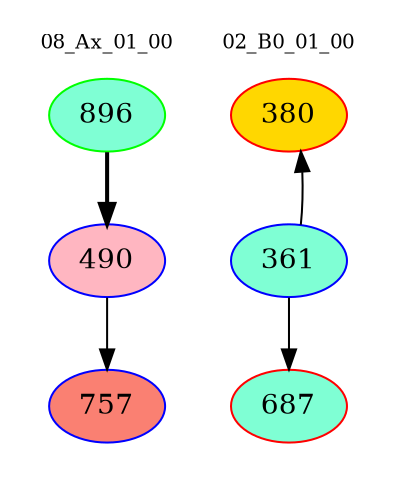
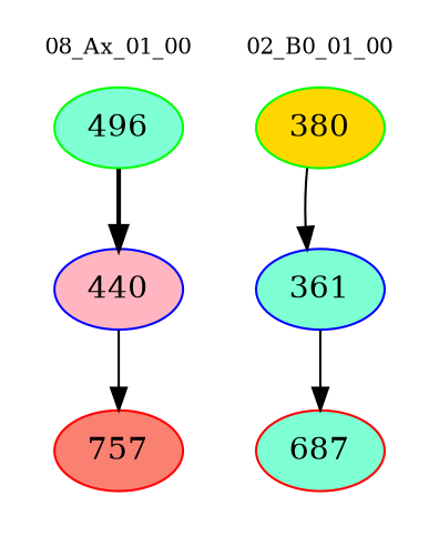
  digraph {
    node [color=green fillcolor=aquamarine style=filled]
    edge [color=black style=solid]
-   n1 [label=896]
-   n2 [color=blue fillcolor=lightpink label=490]
-   n3 [color=blue fillcolor=salmon label=757]
-   n4 [color=red fillcolor=gold label=380]
+   n1 [label=496]
+   n2 [color=blue fillcolor=lightpink label=440]
+   n3 [color=red fillcolor=salmon label=757]
+   n4 [fillcolor=gold label=380]
    n5 [color=blue label=361]
    n6 [color=red label=687]
    subgraph cluster_1 {
      color=white
      fontsize=10
      label="08_Ax_01_00"
      n1
      n2
      n3
    }
    subgraph cluster_2 {
      color=white
      fontsize=10
      label="02_B0_01_00"
      n4
      n5
      n6
    }
    n1 -> n2 [style=bold]
    n2 -> n3
-   n5 -> n4
+   n4 -> n5
    n5 -> n6
  }
